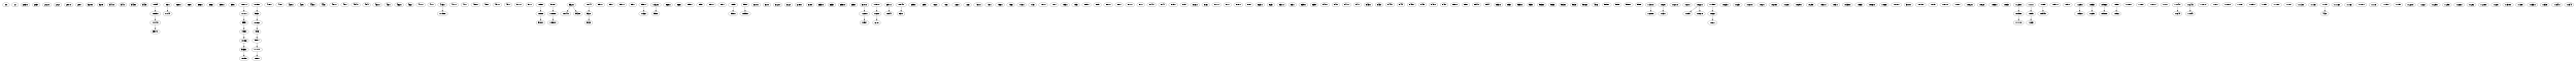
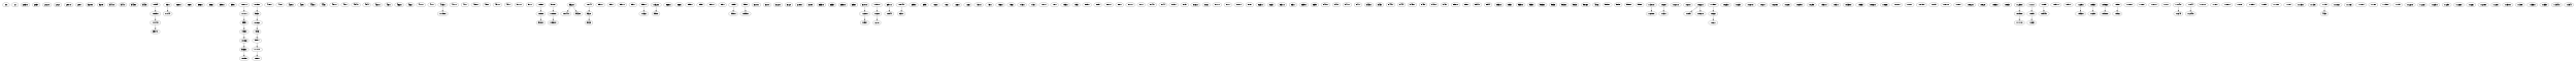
  digraph {
    k=96
    node [l=191]
    edge [d=-95 e=0.0]
    "2+" [l=181]
    "2-" [l=181]
    "269+" [l=168]
    "269-" [l=168]
    "272+" [l=286]
    "272-" [l=286]
    "287+" [l=134]
    "287-" [l=134]
    "320+" [l=156]
    "320-" [l=156]
    "341+" [l=195]
    "341-" [l=195]
    "343+" [l=239]
    "343-" [l=239]
    "357+" [l=212]
    "357-" [l=212]
    "1114-" [l=151816]
    "360+"
    "360-"
    "386+" [l=246]
    "386-" [l=246]
    "390+" [l=303]
    "390-" [l=303]
    "405+" [l=284]
    "1086-" [l=55389]
    "565+" [l=216]
    "405-" [l=284]
    "959+" [l=3053]
    "1117+" [l=75846]
    "418+" [l=219]
    "418-" [l=219]
    "420+" [l=202]
    "420-" [l=202]
    "443+" [l=280]
    "443-" [l=280]
    "451+" [l=342]
    "451-" [l=342]
    "454+"
    "454-"
    "461+"
    "461-"
    "462+" [l=176]
    "462-" [l=176]
    "471+" [l=152]
    "471-" [l=152]
    "1115+" [l=149678]
    "473+"
    "477+" [l=131]
    "477-" [l=131]
    "488+" [l=231]
    "488-" [l=231]
    "491+" [l=164]
    "491-" [l=164]
    "517+" [l=195]
    "517-" [l=195]
    "518+" [l=344]
    "518-" [l=344]
    "1088+" [l=115787]
    "1090+" [l=303539]
    "532+" [l=190]
    "1074+" [l=386]
    "542+" [l=176]
    "532-" [l=190]
    "542-" [l=176]
    "551+"
    "551-"
    "557+"
    "557-"
    "558+" [l=326]
    "1132-" [l=5370]
    "558-" [l=326]
    "1009-" [l=248]
    "565-" [l=216]
    "1086+" [l=55389]
    "568+" [l=176]
    "568-" [l=176]
    "595+" [l=103]
    "595-" [l=103]
    "597+" [l=104]
    "597-" [l=104]
    "598+" [l=260]
    "598-" [l=260]
    "1099+" [l=62082]
    "610+" [l=281]
    "610-" [l=281]
    "612+" [l=212]
    "612-" [l=212]
    n88 [l=278 label="218+"]
    "618-" [l=278]
    "633+" [l=189]
    "633-" [l=189]
    "658+" [l=189]
    "658-" [l=189]
    "670+" [l=246]
    "1120+" [l=343695]
    "1057-" [l=147541]
    "670-" [l=246]
    "697+" [l=216]
    "1084-" [l=537745]
    "697-" [l=216]
    "699+" [l=176]
    "699-" [l=176]
    "702+" [l=260]
    "702-" [l=260]
    "726+"
    "726-"
    "731+" [l=125]
    "731-" [l=125]
    "756+"
    "756-"
    "773+" [l=102]
    "773-" [l=102]
    "781+" [l=139]
    "781-" [l=139]
    "793+" [l=189]
    "793-" [l=189]
    "805+" [l=117]
    "805-" [l=117]
    "807+" [l=175]
    "807-" [l=175]
    "811+" [l=133]
    "811-" [l=133]
    "814+" [l=124]
    "814-" [l=124]
    "815+" [l=142]
    "815-" [l=142]
    "816+" [l=102]
    "816-" [l=102]
    "817+" [l=128]
    "817-" [l=128]
    "818+" [l=182]
    "818-" [l=182]
    "823+" [l=114]
    "823-" [l=114]
    "831+" [l=155]
    "831-" [l=155]
    "839+" [l=131]
    "839-" [l=131]
    "840+" [l=128]
    "840-" [l=128]
    "841+" [l=114]
    "841-" [l=114]
    "843+" [l=120]
    "843-" [l=120]
    "844+" [l=119]
    "844-" [l=119]
    "845+" [l=111]
    "845-" [l=111]
    "848+" [l=106]
    "848-" [l=106]
    "850+" [l=111]
    "850-" [l=111]
    "854+" [l=118]
    "854-" [l=118]
    "893+" [l=287]
    "893-" [l=287]
    "935+" [l=426]
    "935-" [l=426]
    "1001-" [l=333]
    "959-" [l=3053]
    "965+" [l=471]
    "965-" [l=471]
    "983+" [l=523]
    "983-" [l=523]
    "986+" [l=325]
    n166 [l=325 label="486-"]
    "989+" [l=273]
    "989-" [l=273]
    "990+" [l=192]
    "990-" [l=192]
    "1001+" [l=333]
    "1117-" [l=75846]
    "1009+" [l=248]
    "1020+" [l=217]
    "1020-" [l=217]
    "1131-" [l=27280]
    "1021+" [l=140]
    "1021-" [l=140]
    "1105-" [l=223448]
    "1022+"
    "1067+" [l=366]
    "1067-" [l=366]
    "1022-"
    "1023+" [l=100]
    "1023-" [l=100]
    "1027+" [l=152]
    "1027-" [l=152]
    "1028+" [l=125]
    "1028-" [l=125]
    "1029+" [l=188]
    "1029-" [l=188]
    "1031+" [l=113]
    "1031-" [l=113]
    "1033+" [l=189]
    "1033-" [l=189]
    "1057+" [l=147541]
    "1120-" [l=343695]
    "1068+" [l=810]
    "1068-" [l=810]
    "1070+" [l=603]
-   "1070-" [l=603 label="3070-"]
+   "1070-" [l=603]
    "1074-" [l=386]
    "1075+" [l=343]
    "1075-" [l=343]
    "1081+"
    "1081-"
    "1082+"
    "1082-"
    "1083+" [l=4312]
    "1083-" [l=4312]
    "1084+" [l=537745]
    "1085+" [l=202764]
    "1111+" [l=52399]
    "1085-" [l=202764]
    "1123-" [l=17306]
    "1088-" [l=115787]
    "1089+" [l=172696]
    "1114+" [l=151816]
    "1089-" [l=172696]
    "1094+" [l=193133]
    "1090-" [l=303539]
    "1091+" [l=4164]
    "1091-" [l=4164]
    "1093+" [l=6803]
    "1093-" [l=6803]
    "1129-" [l=10130]
    "1094-" [l=193133]
    "1096+" [l=41640]
    "1098+" [l=9704]
    "1096-" [l=41640]
    "1098-" [l=9704]
    "1099-" [l=62082]
    "1100+" [l=90744]
    "1100-" [l=90744]
    "1101+" [l=382970]
    "1101-" [l=382970]
    "1104+" [l=75811]
    "1124-" [l=75777]
    "1104-" [l=75811]
    "1105+" [l=223448]
    "1107+" [l=84850]
    "1107-" [l=84850]
    "1108+" [l=26465]
    "1108-" [l=26465]
    "1109+" [l=37078]
    "1109-" [l=37078]
    "1110+" [l=79189]
    "1110-" [l=79189]
    "1111-" [l=52399]
    "1113+" [l=159907]
    "1113-" [l=159907]
    "1115-" [l=149678]
    "473-"
    "1116+" [l=232149]
    "1116-" [l=232149]
    "1118+" [l=10767]
    "1118-" [l=10767]
    "1119+" [l=25820]
    "1119-" [l=25820]
    "1122+" [l=3903]
    "1122-" [l=3903]
    "1123+" [l=17306]
    "1124+" [l=75777]
    "1125+" [l=9147]
    "1125-" [l=9147]
    "1126+" [l=10522]
    "1126-" [l=10522]
    "1128+" [l=13746]
    "1128-" [l=13746]
    "1129+" [l=10130]
    "1130+" [l=9953]
    "1130-" [l=9953]
    "1131+" [l=27280]
    "1132+" [l=5370]
    "1133+" [l=4777]
    "1133-" [l=4777]
    "1134+" [l=10652]
    "1134-" [l=10652]
    "357-" -> "1114-" [n=18]
    "405+" -> "1086-" [n=52]
    "1086-" -> "565+" [n=41]
    "565+" -> "1009-" [e=""]
    "405-" -> "959+" [n=40]
    "959+" -> "1117+" [d=-107 e=33.2 n=15]
    "1117+" -> "1001-" [n=46]
    "473+" -> "1115+" [d=-32 e=32.1 n=16]
    "518-" -> "1088+" [d=-152 e=21.1 n=37]
    "1088+" -> "1090+" [d=-308 n=17]
    "532+" -> "1074+" [d=-93 e=""]
    "532+" -> "542+" [d=-87 e=""]
    "532-" -> "542-" [d=-87 e=""]
    "558+" -> "1132-" [d=-142 e=23.5 n=30]
    "565-" -> "1086+" [n=41]
    "1086+" -> "405-" [n=52]
    "598-" -> "1099+" [d=-69 e=31.2 n=17]
    "670+" -> "1120+" [n=31]
    "1120+" -> "1057-" [d=-133 e=21.4 n=36]
    "697+" -> "1084-" [n=19]
    "959-" -> "405+" [n=40]
    "1001+" -> "1117-" [n=46]
    "1117-" -> "959-" [d=-107 e=33.2 n=15]
    "1009+" -> "565-" [e=""]
    "1020-" -> "1131-" [d=-131 e=25.2 n=26]
    "1022+" -> "1105-" [d=-80 e=22.0 n=34]
    "1022+" -> "1067+" [d=-76 e=""]
    "1022-" -> "1067-" [d=-76 e=""]
    "1057+" -> "1120-" [d=-133 e=21.4 n=36]
    "1120-" -> "670-" [n=31]
    "1074-" -> "532-" [d=-93 e=""]
    "1084+" -> "697-" [n=19]
    "1085+" -> "1111+" [d=-191 e=28.7 n=20]
    "1085-" -> "1123-" [d=-178 e=17.0 n=57]
    "1088-" -> "518+" [d=-152 e=21.1 n=37]
    "1089+" -> "1114+" [d=-140 e=17.2 n=56]
    "1114+" -> "357+" [n=18]
    "1089-" -> "1094+" [d=-164 e=20.3 n=40]
    "1090-" -> "1088-" [d=-308 n=17]
    "1093-" -> "1129-" [n=30]
    "1094-" -> "1089+" [d=-164 e=20.3 n=40]
    "1096+" -> "1098+" [d=-125 e=21.7 n=35]
    "1098-" -> "1096-" [d=-125 e=21.7 n=35]
    "1099-" -> "598+" [d=-69 e=31.2 n=17]
    "1104+" -> "1124-" [d=-158 e=30.3 n=18]
    "1105+" -> "1022-" [d=-80 e=22.0 n=34]
    "1111-" -> "1085-" [d=-191 e=28.7 n=20]
    "1115-" -> "473-" [d=-32 e=32.1 n=16]
    "1123+" -> "1085+" [d=-178 e=17.0 n=57]
-   "1124+" -> "1104-" [d=-158 e=30.3 n=18]
+   "1104-" -> "1124+" [d=-158 e=30.3 n=18]
    "1129+" -> "1093+" [n=30]
    "1131+" -> "1020+" [d=-131 e=25.2 n=26]
    "1132+" -> "558-" [d=-142 e=23.5 n=30]
  }
